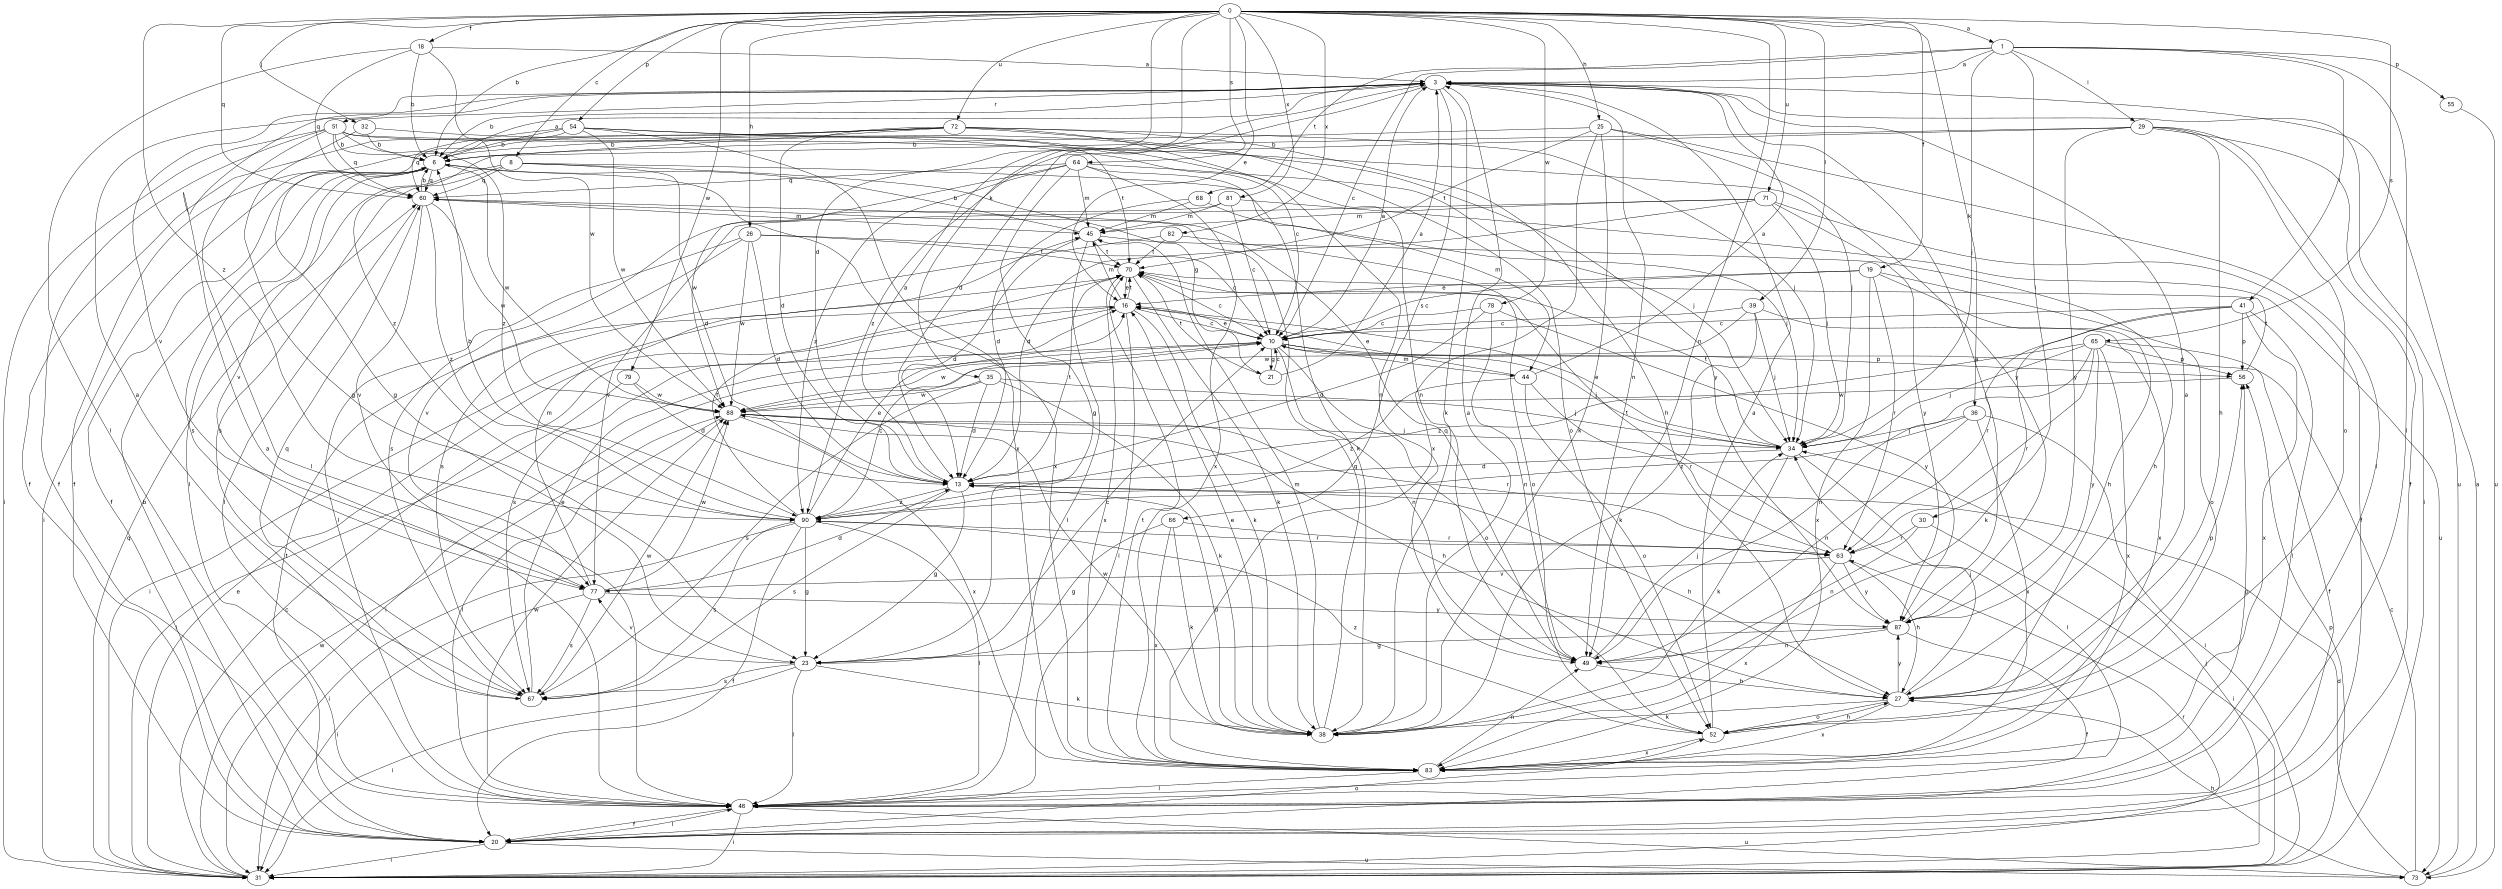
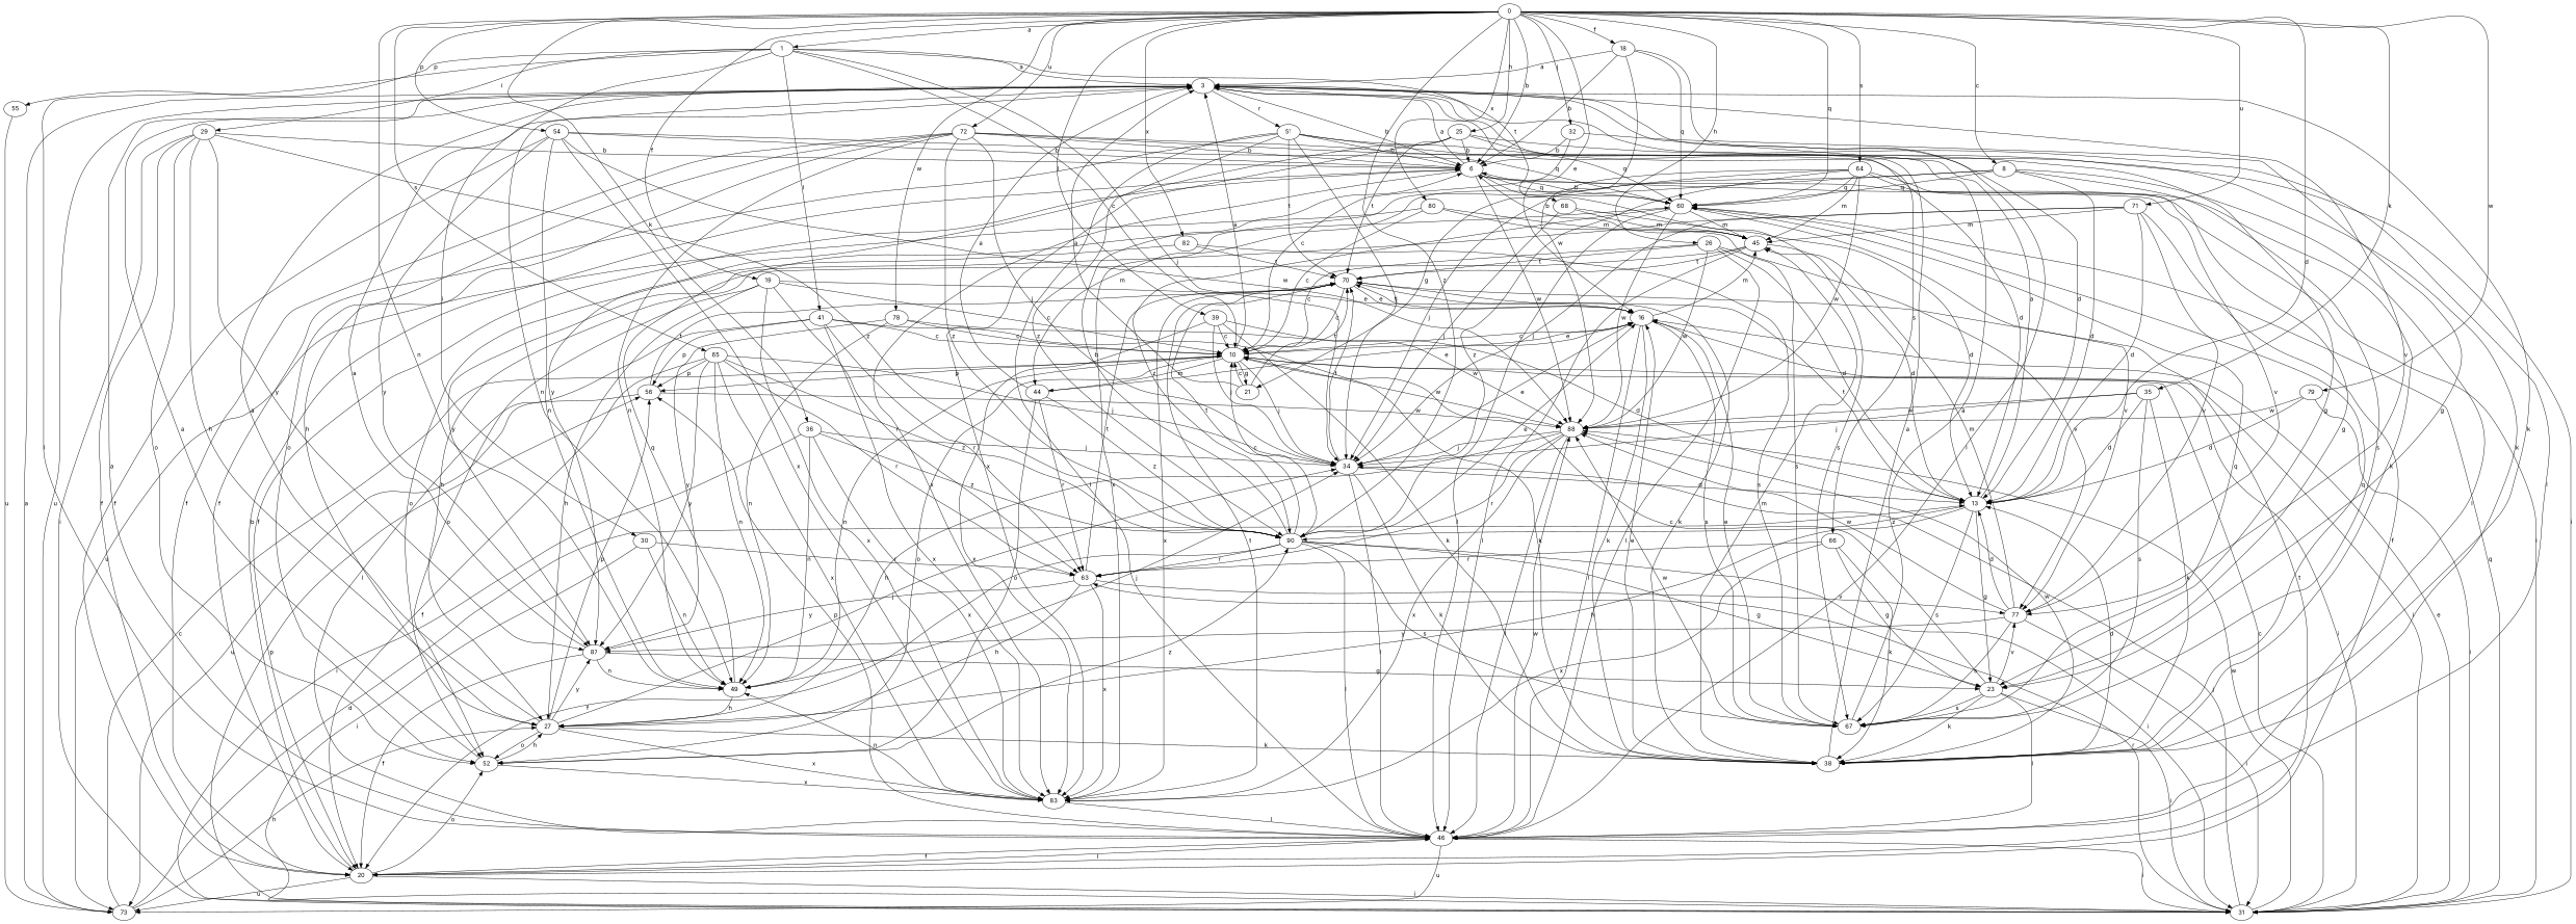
  strict digraph {
    fontname=Inter
    node [fontname=Inter]
    edge [fontname=Inter]
    0
    1
    6
    8
    13
    16
    18
    19
    25
    26
    32
    35
    36
    39
    49
    54
    60
    64
    65
    71
    72
    78
    79
-   81
+   81 [label=80]
    82
    90
    3
    10
    29
    30
    34
    41
    n33 [label=46]
    55
    68
    77
    20
    31
    67
    n40 [label=88]
    83
    21
    44
    23
    27
    70
    38
    45
    52
    63
    87
    56
    73
    n54 [label=51]
    66
    0 -> 1 [label=a]
    0 -> 6 [label=b]
    0 -> 8 [label=c]
    0 -> 13 [label=d]
    0 -> 16 [label=e]
    0 -> 18 [label=f]
    0 -> 19 [label=f]
    0 -> 25 [label=h]
    0 -> 26 [label=h]
    0 -> 32 [label=j]
    0 -> 35 [label=k]
    0 -> 36 [label=k]
    0 -> 39 [label=l]
    0 -> 49 [label=n]
    0 -> 54 [label=p]
    0 -> 60 [label=q]
    0 -> 64 [label=s]
    0 -> 65 [label=s]
    0 -> 71 [label=u]
    0 -> 72 [label=u]
    0 -> 78 [label=w]
    0 -> 79 [label=w]
    0 -> 81 [label=x]
    0 -> 82 [label=x]
    0 -> 90 [label=z]
    1 -> 3 [label=a]
    1 -> 10 [label=c]
    1 -> 29 [label=i]
    1 -> 30 [label=i]
    1 -> 34 [label=j]
    1 -> 41 [label=l]
    1 -> n33 [label=l]
    1 -> 55 [label=p]
    1 -> 68 [label=t]
    6 -> 60 [label=q]
    6 -> 3 [label=a]
    6 -> 77 [label=v]
    6 -> 20 [label=f]
    6 -> 31 [label=i]
    6 -> 67 [label=s]
    6 -> n40 [label=w]
    6 -> 83 [label=x]
    8 -> 13 [label=d]
    8 -> 60 [label=q]
    8 -> n33 [label=l]
    8 -> 67 [label=s]
    8 -> 21 [label=g]
    8 -> 44 [label=m]
    13 -> 90 [label=z]
    13 -> 3 [label=a]
    13 -> 67 [label=s]
    13 -> 23 [label=g]
    13 -> 27 [label=h]
    13 -> 70 [label=t]
    16 -> 10 [label=c]
    16 -> n33 [label=l]
    16 -> 31 [label=i]
    16 -> 67 [label=s]
    16 -> 70 [label=t]
    16 -> 38 [label=k]
    16 -> 45 [label=m]
    18 -> 6 [label=b]
    18 -> 60 [label=q]
    18 -> 3 [label=a]
    18 -> n33 [label=l]
    18 -> n40 [label=w]
    19 -> 16 [label=e]
    19 -> 10 [label=c]
    19 -> 83 [label=x]
    19 -> 27 [label=h]
    19 -> 52 [label=o]
    19 -> 63 [label=r]
    25 -> 6 [label=b]
    25 -> n33 [label=l]
    25 -> 83 [label=x]
    25 -> 70 [label=t]
    25 -> 38 [label=k]
    25 -> 87 [label=y]
    26 -> 13 [label=d]
    26 -> 10 [label=c]
    26 -> n33 [label=l]
    26 -> 77 [label=v]
    26 -> n40 [label=w]
    26 -> 70 [label=t]
    32 -> 6 [label=b]
    32 -> 10 [label=c]
    32 -> 23 [label=g]
    35 -> 13 [label=d]
    35 -> 34 [label=j]
    35 -> 67 [label=s]
    35 -> n40 [label=w]
    35 -> 38 [label=k]
    36 -> 49 [label=n]
    36 -> 90 [label=z]
    36 -> 34 [label=j]
    36 -> 31 [label=i]
    36 -> 83 [label=x]
    39 -> 10 [label=c]
    39 -> 34 [label=j]
    39 -> n40 [label=w]
    39 -> 83 [label=x]
    39 -> 38 [label=k]
    49 -> 60 [label=q]
    49 -> 34 [label=j]
    49 -> 27 [label=h]
    54 -> 6 [label=b]
    54 -> 49 [label=n]
    54 -> 60 [label=q]
    54 -> 20 [label=f]
    54 -> n40 [label=w]
    54 -> 83 [label=x]
    54 -> 87 [label=y]
    60 -> 6 [label=b]
    60 -> 90 [label=z]
    60 -> n33 [label=l]
    60 -> 77 [label=v]
    60 -> n40 [label=w]
    60 -> 45 [label=m]
    64 -> 60 [label=q]
    64 -> 90 [label=z]
    64 -> 34 [label=j]
    64 -> n40 [label=w]
    64 -> 83 [label=x]
    64 -> 23 [label=g]
    64 -> 38 [label=k]
    64 -> 45 [label=m]
    65 -> 49 [label=n]
    65 -> 90 [label=z]
    65 -> 34 [label=j]
    65 -> 20 [label=f]
    65 -> 83 [label=x]
    65 -> 63 [label=r]
    65 -> 87 [label=y]
    65 -> 56 [label=p]
    71 -> 13 [label=d]
    71 -> 34 [label=j]
    71 -> 77 [label=v]
    71 -> 20 [label=f]
    71 -> 45 [label=m]
    71 -> 87 [label=y]
    72 -> 6 [label=b]
    72 -> 13 [label=d]
    72 -> 49 [label=n]
    72 -> 90 [label=z]
    72 -> 34 [label=j]
    72 -> 20 [label=f]
    72 -> 23 [label=g]
    72 -> 27 [label=h]
    72 -> 52 [label=o]
    78 -> 13 [label=d]
    78 -> 49 [label=n]
    78 -> 10 [label=c]
    78 -> 87 [label=y]
    79 -> 13 [label=d]
    79 -> 31 [label=i]
    79 -> n40 [label=w]
    81 -> 10 [label=c]
    81 -> 67 [label=s]
    81 -> 45 [label=m]
    81 -> 73 [label=u]
    82 -> 67 [label=s]
    82 -> 70 [label=t]
    82 -> 52 [label=o]
    90 -> 6 [label=b]
    90 -> 16 [label=e]
    90 -> 10 [label=c]
    90 -> n33 [label=l]
    90 -> 20 [label=f]
    90 -> 31 [label=i]
    90 -> 67 [label=s]
    90 -> 23 [label=g]
    90 -> 70 [label=t]
    90 -> 63 [label=r]
    3 -> 6 [label=b]
    3 -> 13 [label=d]
    3 -> 49 [label=n]
    3 -> 77 [label=v]
    3 -> 38 [label=k]
    3 -> 73 [label=u]
    3 -> n54 [label=r]
    3 -> 66 [label=s]
    10 -> 16 [label=e]
    10 -> 49 [label=n]
    10 -> 3 [label=a]
    10 -> 34 [label=j]
    10 -> 31 [label=i]
    10 -> n40 [label=w]
    10 -> 21 [label=g]
    10 -> 44 [label=m]
    10 -> 52 [label=o]
    10 -> 56 [label=p]
    29 -> 6 [label=b]
    29 -> 90 [label=z]
    29 -> 20 [label=f]
    29 -> 31 [label=i]
    29 -> 27 [label=h]
    29 -> 52 [label=o]
    29 -> 87 [label=y]
    30 -> 49 [label=n]
    30 -> 31 [label=i]
    30 -> 63 [label=r]
    34 -> 13 [label=d]
    34 -> 16 [label=e]
    34 -> n33 [label=l]
    34 -> 70 [label=t]
    34 -> 38 [label=k]
    41 -> 10 [label=c]
    41 -> n33 [label=l]
    41 -> 83 [label=x]
    41 -> 38 [label=k]
    41 -> 63 [label=r]
    41 -> 56 [label=p]
    n33 -> 3 [label=a]
    n33 -> 20 [label=f]
    n33 -> 31 [label=i]
    n33 -> n40 [label=w]
    n33 -> 56 [label=p]
    n33 -> 73 [label=u]
    55 -> 73 [label=u]
    68 -> 13 [label=d]
    68 -> 34 [label=j]
    68 -> 45 [label=m]
    77 -> 13 [label=d]
    77 -> 31 [label=i]
    77 -> 67 [label=s]
    77 -> n40 [label=w]
    77 -> 45 [label=m]
    77 -> 87 [label=y]
    20 -> 6 [label=b]
    20 -> n33 [label=l]
    20 -> 31 [label=i]
    20 -> 70 [label=t]
    20 -> 52 [label=o]
    20 -> 73 [label=u]
    31 -> 16 [label=e]
    31 -> 60 [label=q]
    31 -> 10 [label=c]
    31 -> 34 [label=j]
    31 -> n40 [label=w]
    31 -> 63 [label=r]
    31 -> 56 [label=p]
    67 -> 16 [label=e]
    67 -> 60 [label=q]
    67 -> 3 [label=a]
    67 -> n40 [label=w]
    n40 -> 34 [label=j]
    n40 -> n33 [label=l]
    n40 -> 83 [label=x]
    n40 -> 27 [label=h]
    n40 -> 63 [label=r]
    83 -> 49 [label=n]
    83 -> n33 [label=l]
    83 -> 70 [label=t]
    21 -> 3 [label=a]
    21 -> 10 [label=c]
    21 -> 70 [label=t]
    44 -> 16 [label=e]
    44 -> 90 [label=z]
    44 -> 3 [label=a]
    44 -> 52 [label=o]
    44 -> 63 [label=r]
    23 -> 10 [label=c]
    23 -> n33 [label=l]
    23 -> 77 [label=v]
    23 -> 31 [label=i]
    23 -> 67 [label=s]
    23 -> 38 [label=k]
    27 -> 3 [label=a]
    27 -> 34 [label=j]
    27 -> 83 [label=x]
    27 -> 38 [label=k]
    27 -> 52 [label=o]
    27 -> 87 [label=y]
    27 -> 56 [label=p]
    70 -> 16 [label=e]
    70 -> 10 [label=c]
    70 -> 83 [label=x]
    70 -> 38 [label=k]
    38 -> 13 [label=d]
    38 -> 16 [label=e]
    38 -> 60 [label=q]
    38 -> 3 [label=a]
    38 -> n40 [label=w]
    38 -> 45 [label=m]
    45 -> 6 [label=b]
    45 -> 13 [label=d]
    45 -> n33 [label=l]
    45 -> 27 [label=h]
    45 -> 70 [label=t]
    52 -> 90 [label=z]
    52 -> 3 [label=a]
    52 -> 83 [label=x]
    52 -> 27 [label=h]
    63 -> 77 [label=v]
    63 -> 83 [label=x]
    63 -> 27 [label=h]
    63 -> 70 [label=t]
    63 -> 87 [label=y]
    87 -> 49 [label=n]
    87 -> 3 [label=a]
    87 -> 20 [label=f]
    87 -> 23 [label=g]
    56 -> n40 [label=w]
    56 -> 70 [label=t]
+   56 -> 73 [label=u]
    73 -> 13 [label=d]
    73 -> 3 [label=a]
    73 -> 10 [label=c]
    73 -> 27 [label=h]
    n54 -> 6 [label=b]
    n54 -> 60 [label=q]
    n54 -> 90 [label=z]
    n54 -> 34 [label=j]
    n54 -> n33 [label=l]
    n54 -> 20 [label=f]
    n54 -> 31 [label=i]
    n54 -> 70 [label=t]
    66 -> 83 [label=x]
    66 -> 23 [label=g]
    66 -> 38 [label=k]
    66 -> 63 [label=r]
  }
